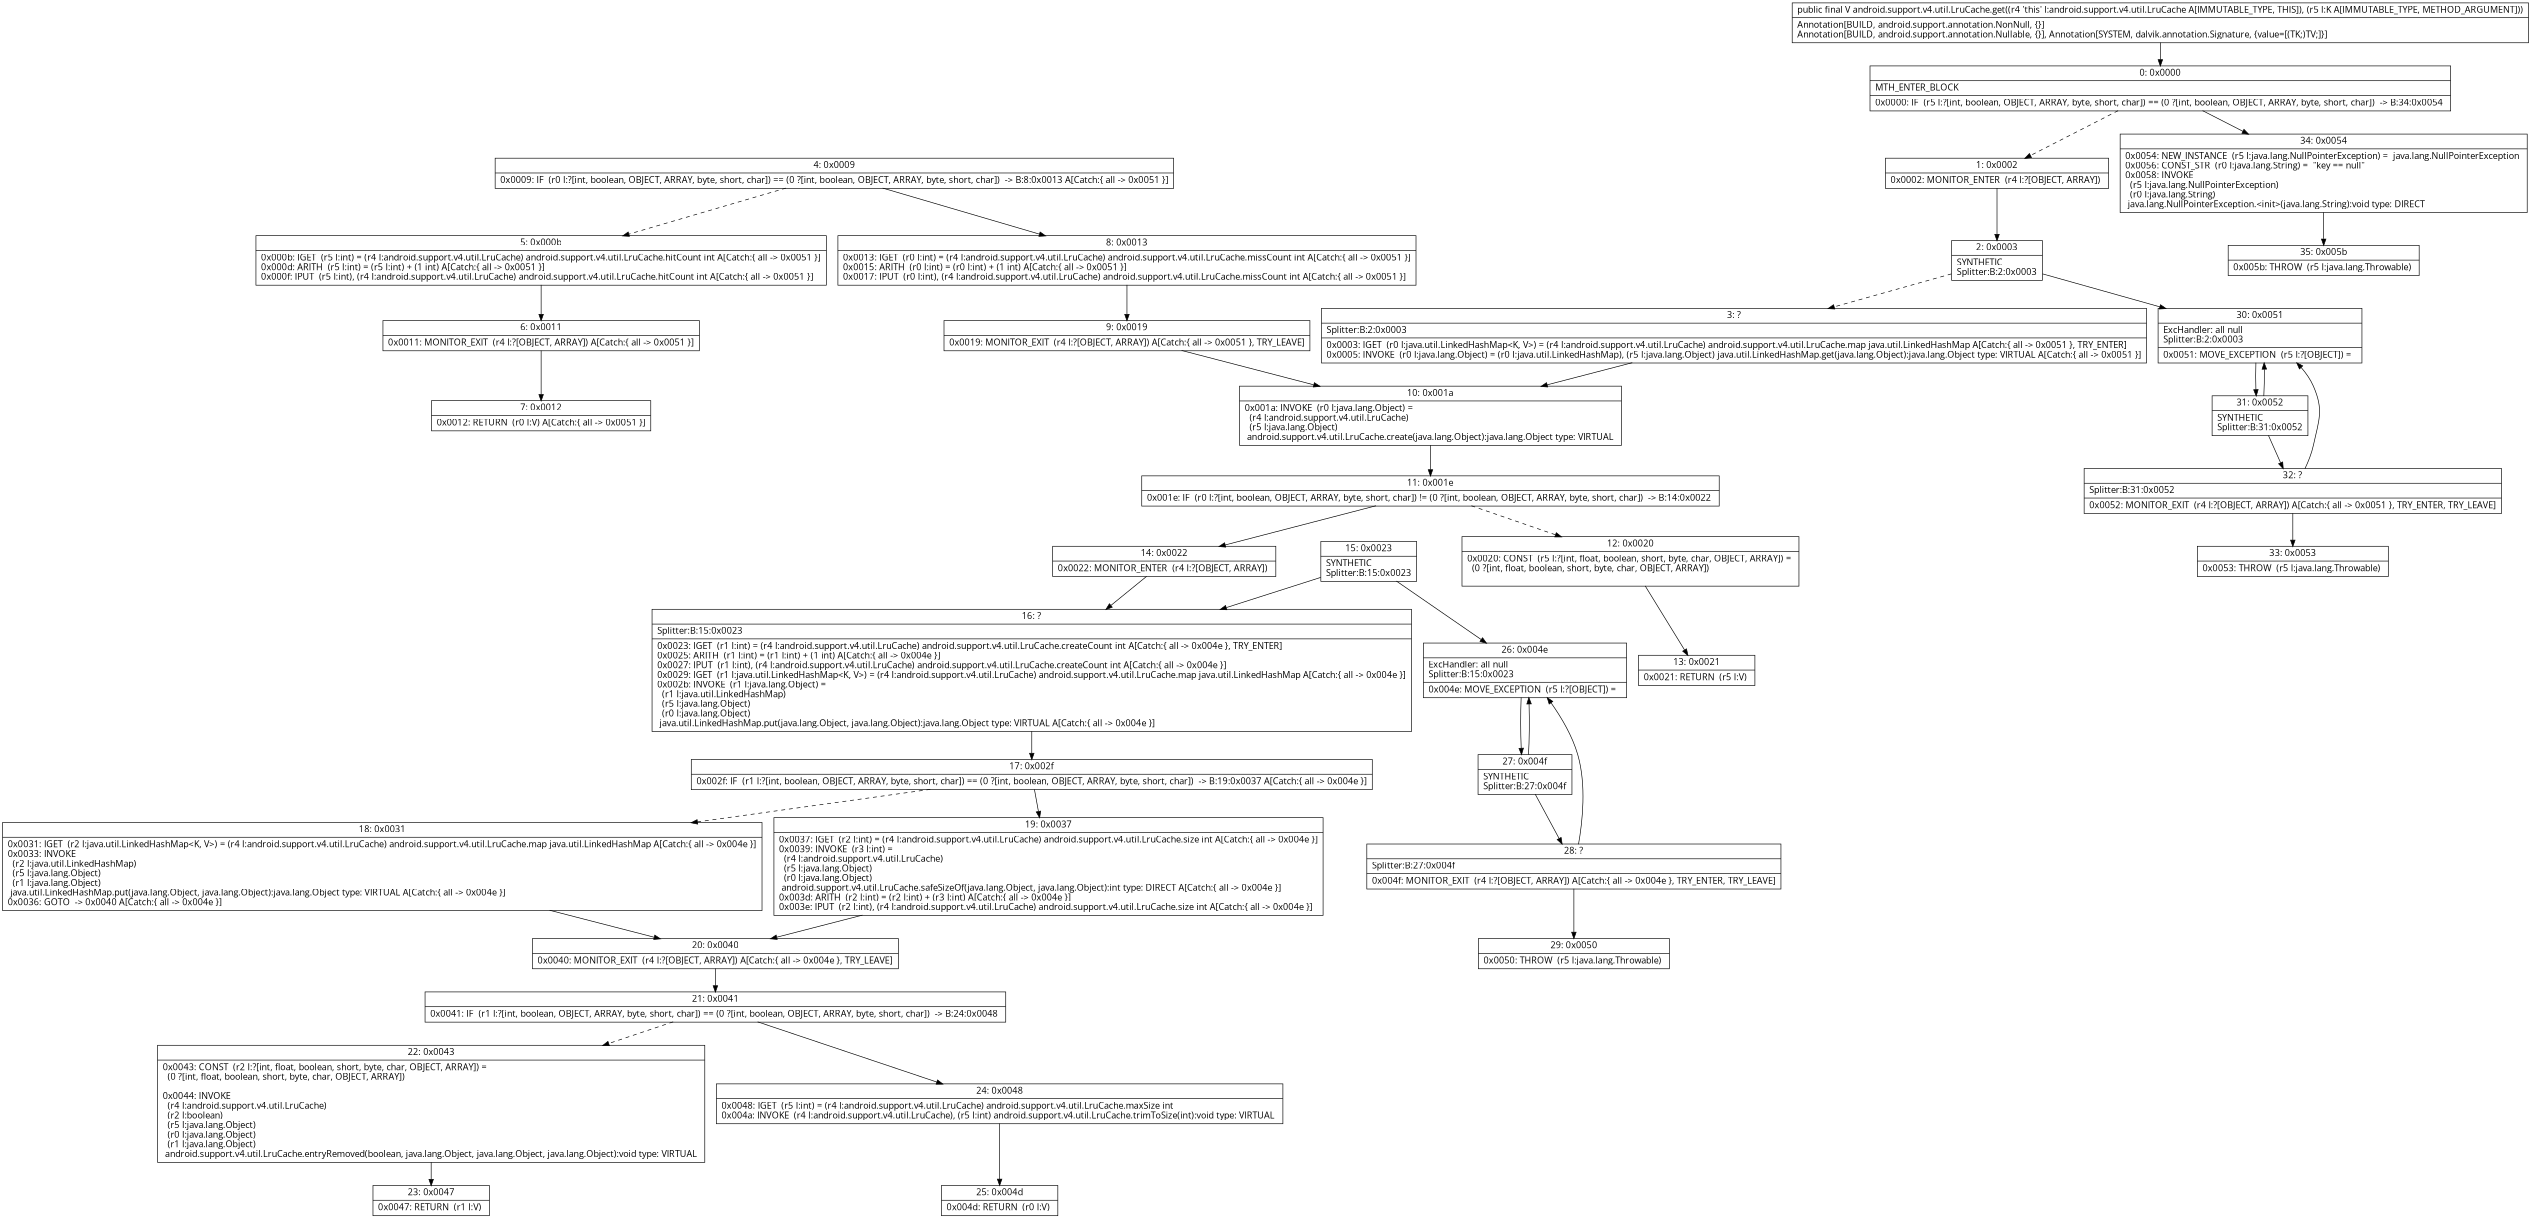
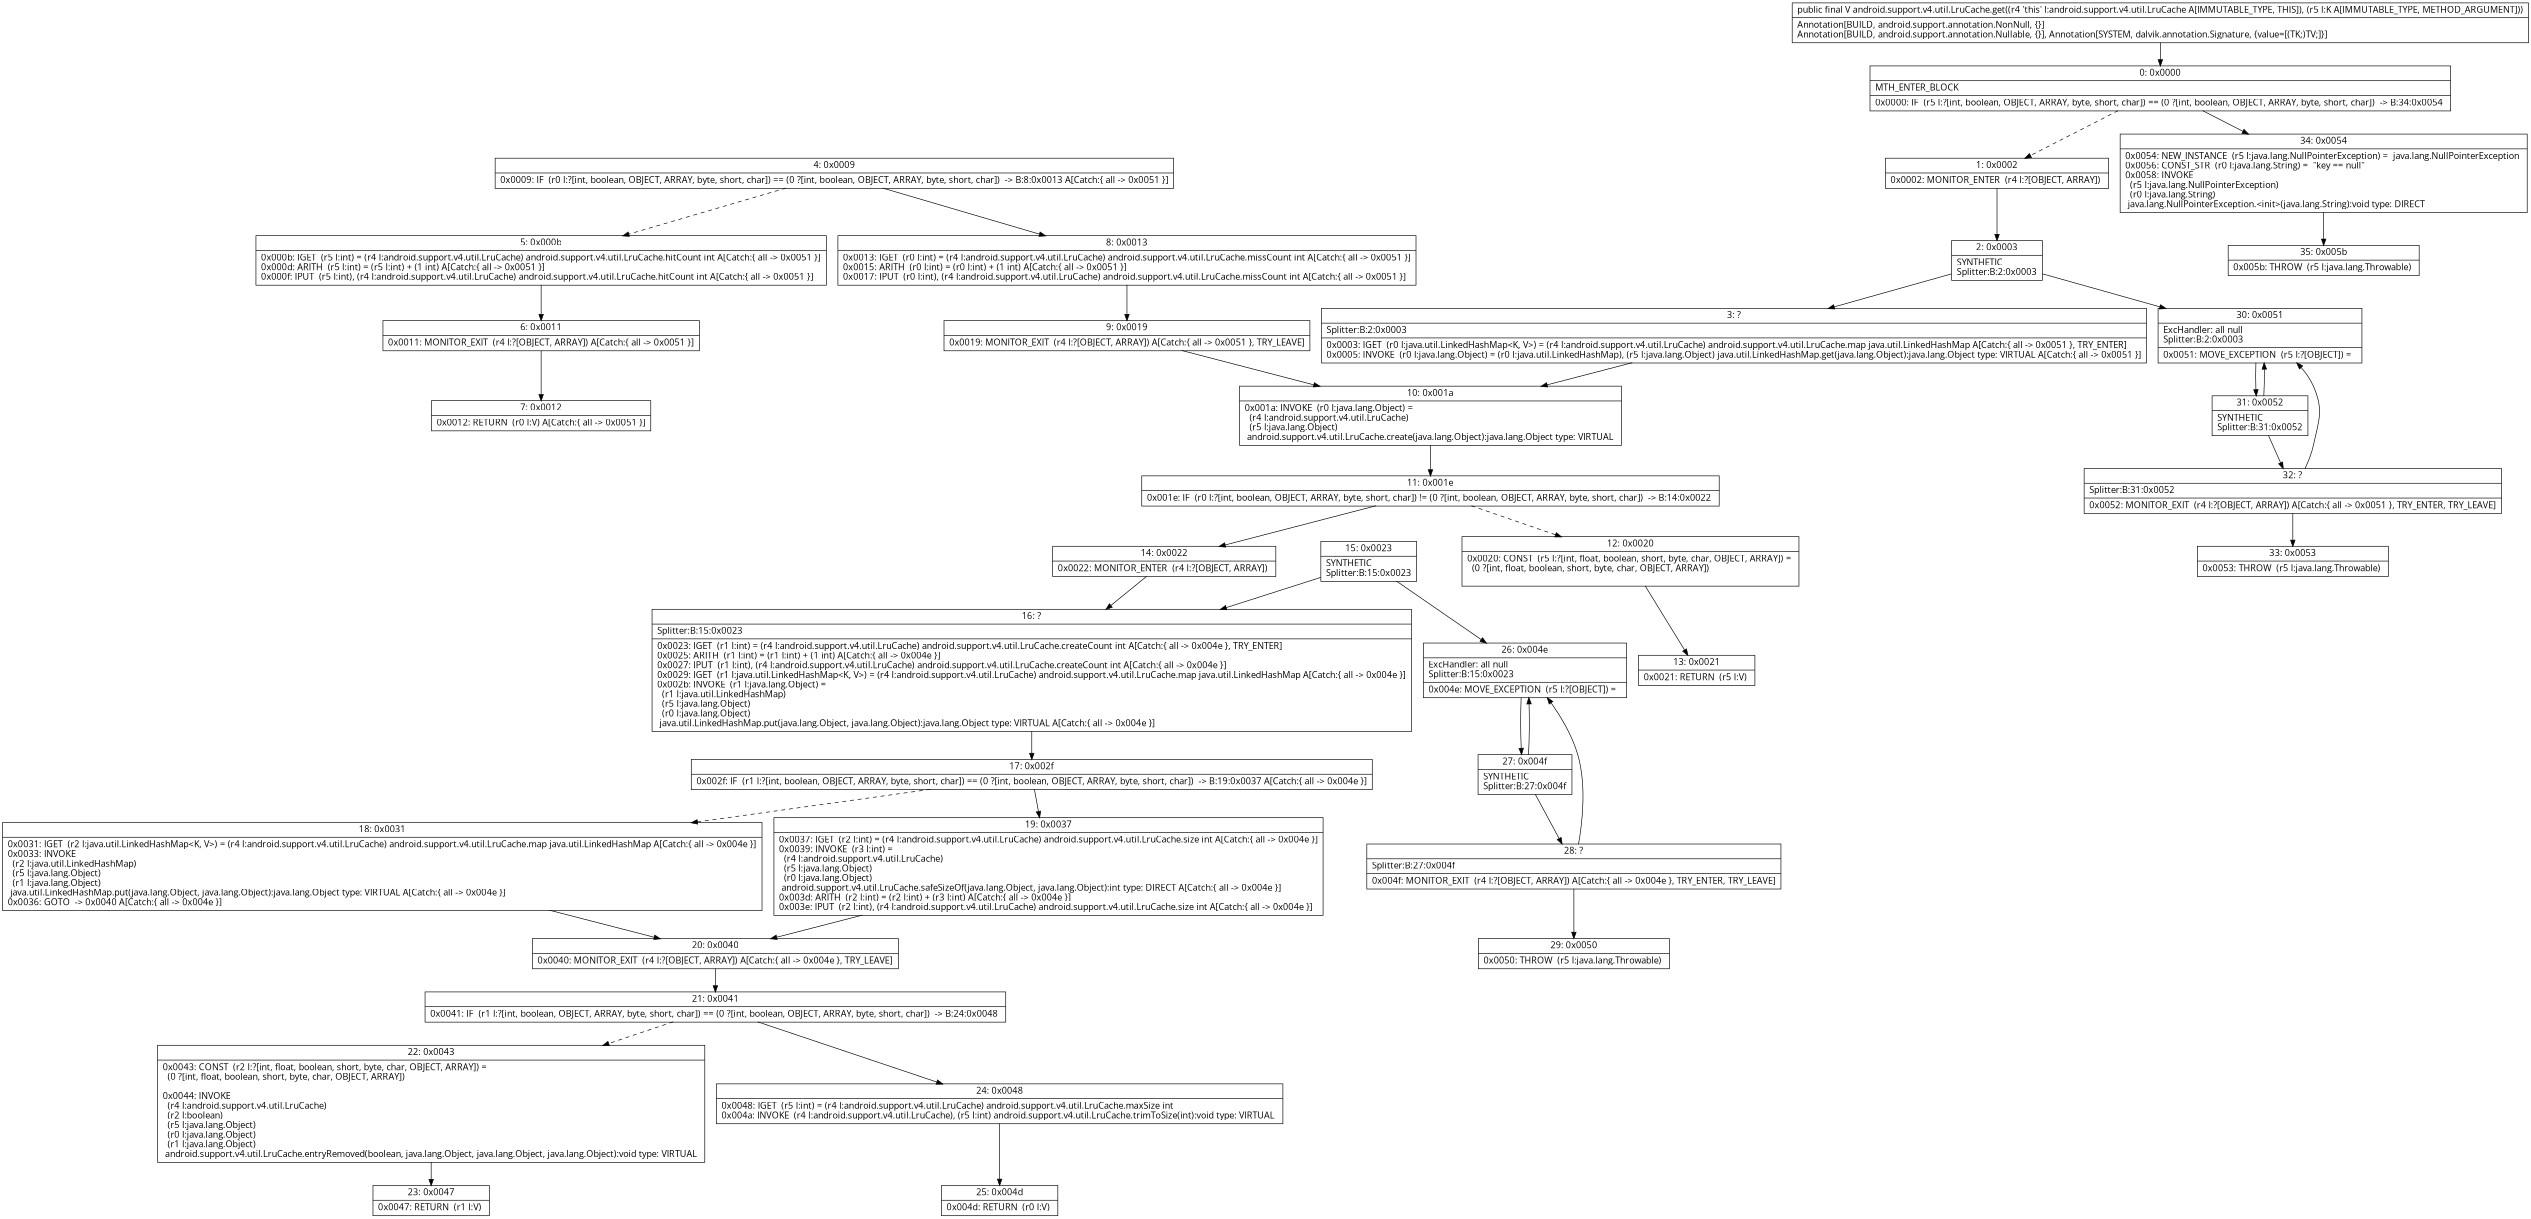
  digraph {
    fontname="Open Sans"
    node [fontname="Open Sans" shape=record]
    edge [fontname="Open Sans"]
    n1 [label="{0\:\ 0x0000|MTH_ENTER_BLOCK\l|0x0000: IF  (r5 I:?[int, boolean, OBJECT, ARRAY, byte, short, char]) == (0 ?[int, boolean, OBJECT, ARRAY, byte, short, char])  \-\> B:34:0x0054 \l}"]
    n2 [label="{1\:\ 0x0002|0x0002: MONITOR_ENTER  (r4 I:?[OBJECT, ARRAY]) \l}"]
    n3 [label="{34\:\ 0x0054|0x0054: NEW_INSTANCE  (r5 I:java.lang.NullPointerException) =  java.lang.NullPointerException \l0x0056: CONST_STR  (r0 I:java.lang.String) =  \"key == null\" \l0x0058: INVOKE  \l  (r5 I:java.lang.NullPointerException)\l  (r0 I:java.lang.String)\l java.lang.NullPointerException.\<init\>(java.lang.String):void type: DIRECT \l}"]
    n4 [label="{2\:\ 0x0003|SYNTHETIC\lSplitter:B:2:0x0003\l}"]
    n5 [label="{35\:\ 0x005b|0x005b: THROW  (r5 I:java.lang.Throwable) \l}"]
    n6 [label="{3\:\ ?|Splitter:B:2:0x0003\l|0x0003: IGET  (r0 I:java.util.LinkedHashMap\<K, V\>) = (r4 I:android.support.v4.util.LruCache) android.support.v4.util.LruCache.map java.util.LinkedHashMap A[Catch:\{ all \-\> 0x0051 \}, TRY_ENTER]\l0x0005: INVOKE  (r0 I:java.lang.Object) = (r0 I:java.util.LinkedHashMap), (r5 I:java.lang.Object) java.util.LinkedHashMap.get(java.lang.Object):java.lang.Object type: VIRTUAL A[Catch:\{ all \-\> 0x0051 \}]\l}"]
    n7 [label="{30\:\ 0x0051|ExcHandler: all null\lSplitter:B:2:0x0003\l|0x0051: MOVE_EXCEPTION  (r5 I:?[OBJECT]) =  \l}"]
    n8 [label="{10\:\ 0x001a|0x001a: INVOKE  (r0 I:java.lang.Object) = \l  (r4 I:android.support.v4.util.LruCache)\l  (r5 I:java.lang.Object)\l android.support.v4.util.LruCache.create(java.lang.Object):java.lang.Object type: VIRTUAL \l}"]
    n9 [label="{31\:\ 0x0052|SYNTHETIC\lSplitter:B:31:0x0052\l}"]
    n10 [label="{4\:\ 0x0009|0x0009: IF  (r0 I:?[int, boolean, OBJECT, ARRAY, byte, short, char]) == (0 ?[int, boolean, OBJECT, ARRAY, byte, short, char])  \-\> B:8:0x0013 A[Catch:\{ all \-\> 0x0051 \}]\l}"]
    n11 [label="{5\:\ 0x000b|0x000b: IGET  (r5 I:int) = (r4 I:android.support.v4.util.LruCache) android.support.v4.util.LruCache.hitCount int A[Catch:\{ all \-\> 0x0051 \}]\l0x000d: ARITH  (r5 I:int) = (r5 I:int) + (1 int) A[Catch:\{ all \-\> 0x0051 \}]\l0x000f: IPUT  (r5 I:int), (r4 I:android.support.v4.util.LruCache) android.support.v4.util.LruCache.hitCount int A[Catch:\{ all \-\> 0x0051 \}]\l}"]
    n12 [label="{8\:\ 0x0013|0x0013: IGET  (r0 I:int) = (r4 I:android.support.v4.util.LruCache) android.support.v4.util.LruCache.missCount int A[Catch:\{ all \-\> 0x0051 \}]\l0x0015: ARITH  (r0 I:int) = (r0 I:int) + (1 int) A[Catch:\{ all \-\> 0x0051 \}]\l0x0017: IPUT  (r0 I:int), (r4 I:android.support.v4.util.LruCache) android.support.v4.util.LruCache.missCount int A[Catch:\{ all \-\> 0x0051 \}]\l}"]
    n13 [label="{6\:\ 0x0011|0x0011: MONITOR_EXIT  (r4 I:?[OBJECT, ARRAY]) A[Catch:\{ all \-\> 0x0051 \}]\l}"]
    n14 [label="{9\:\ 0x0019|0x0019: MONITOR_EXIT  (r4 I:?[OBJECT, ARRAY]) A[Catch:\{ all \-\> 0x0051 \}, TRY_LEAVE]\l}"]
    n15 [label="{7\:\ 0x0012|0x0012: RETURN  (r0 I:V) A[Catch:\{ all \-\> 0x0051 \}]\l}"]
    n16 [label="{11\:\ 0x001e|0x001e: IF  (r0 I:?[int, boolean, OBJECT, ARRAY, byte, short, char]) != (0 ?[int, boolean, OBJECT, ARRAY, byte, short, char])  \-\> B:14:0x0022 \l}"]
    n17 [label="{12\:\ 0x0020|0x0020: CONST  (r5 I:?[int, float, boolean, short, byte, char, OBJECT, ARRAY]) = \l  (0 ?[int, float, boolean, short, byte, char, OBJECT, ARRAY])\l \l}"]
    n18 [label="{14\:\ 0x0022|0x0022: MONITOR_ENTER  (r4 I:?[OBJECT, ARRAY]) \l}"]
    n19 [label="{13\:\ 0x0021|0x0021: RETURN  (r5 I:V) \l}"]
    n20 [label="{16\:\ ?|Splitter:B:15:0x0023\l|0x0023: IGET  (r1 I:int) = (r4 I:android.support.v4.util.LruCache) android.support.v4.util.LruCache.createCount int A[Catch:\{ all \-\> 0x004e \}, TRY_ENTER]\l0x0025: ARITH  (r1 I:int) = (r1 I:int) + (1 int) A[Catch:\{ all \-\> 0x004e \}]\l0x0027: IPUT  (r1 I:int), (r4 I:android.support.v4.util.LruCache) android.support.v4.util.LruCache.createCount int A[Catch:\{ all \-\> 0x004e \}]\l0x0029: IGET  (r1 I:java.util.LinkedHashMap\<K, V\>) = (r4 I:android.support.v4.util.LruCache) android.support.v4.util.LruCache.map java.util.LinkedHashMap A[Catch:\{ all \-\> 0x004e \}]\l0x002b: INVOKE  (r1 I:java.lang.Object) = \l  (r1 I:java.util.LinkedHashMap)\l  (r5 I:java.lang.Object)\l  (r0 I:java.lang.Object)\l java.util.LinkedHashMap.put(java.lang.Object, java.lang.Object):java.lang.Object type: VIRTUAL A[Catch:\{ all \-\> 0x004e \}]\l}"]
    n21 [label="{15\:\ 0x0023|SYNTHETIC\lSplitter:B:15:0x0023\l}"]
    n22 [label="{26\:\ 0x004e|ExcHandler: all null\lSplitter:B:15:0x0023\l|0x004e: MOVE_EXCEPTION  (r5 I:?[OBJECT]) =  \l}"]
    n23 [label="{17\:\ 0x002f|0x002f: IF  (r1 I:?[int, boolean, OBJECT, ARRAY, byte, short, char]) == (0 ?[int, boolean, OBJECT, ARRAY, byte, short, char])  \-\> B:19:0x0037 A[Catch:\{ all \-\> 0x004e \}]\l}"]
    n24 [label="{27\:\ 0x004f|SYNTHETIC\lSplitter:B:27:0x004f\l}"]
    n25 [label="{18\:\ 0x0031|0x0031: IGET  (r2 I:java.util.LinkedHashMap\<K, V\>) = (r4 I:android.support.v4.util.LruCache) android.support.v4.util.LruCache.map java.util.LinkedHashMap A[Catch:\{ all \-\> 0x004e \}]\l0x0033: INVOKE  \l  (r2 I:java.util.LinkedHashMap)\l  (r5 I:java.lang.Object)\l  (r1 I:java.lang.Object)\l java.util.LinkedHashMap.put(java.lang.Object, java.lang.Object):java.lang.Object type: VIRTUAL A[Catch:\{ all \-\> 0x004e \}]\l0x0036: GOTO  \-\> 0x0040 A[Catch:\{ all \-\> 0x004e \}]\l}"]
    n26 [label="{19\:\ 0x0037|0x0037: IGET  (r2 I:int) = (r4 I:android.support.v4.util.LruCache) android.support.v4.util.LruCache.size int A[Catch:\{ all \-\> 0x004e \}]\l0x0039: INVOKE  (r3 I:int) = \l  (r4 I:android.support.v4.util.LruCache)\l  (r5 I:java.lang.Object)\l  (r0 I:java.lang.Object)\l android.support.v4.util.LruCache.safeSizeOf(java.lang.Object, java.lang.Object):int type: DIRECT A[Catch:\{ all \-\> 0x004e \}]\l0x003d: ARITH  (r2 I:int) = (r2 I:int) + (r3 I:int) A[Catch:\{ all \-\> 0x004e \}]\l0x003e: IPUT  (r2 I:int), (r4 I:android.support.v4.util.LruCache) android.support.v4.util.LruCache.size int A[Catch:\{ all \-\> 0x004e \}]\l}"]
    n27 [label="{20\:\ 0x0040|0x0040: MONITOR_EXIT  (r4 I:?[OBJECT, ARRAY]) A[Catch:\{ all \-\> 0x004e \}, TRY_LEAVE]\l}"]
    n28 [label="{21\:\ 0x0041|0x0041: IF  (r1 I:?[int, boolean, OBJECT, ARRAY, byte, short, char]) == (0 ?[int, boolean, OBJECT, ARRAY, byte, short, char])  \-\> B:24:0x0048 \l}"]
    n29 [label="{22\:\ 0x0043|0x0043: CONST  (r2 I:?[int, float, boolean, short, byte, char, OBJECT, ARRAY]) = \l  (0 ?[int, float, boolean, short, byte, char, OBJECT, ARRAY])\l \l0x0044: INVOKE  \l  (r4 I:android.support.v4.util.LruCache)\l  (r2 I:boolean)\l  (r5 I:java.lang.Object)\l  (r0 I:java.lang.Object)\l  (r1 I:java.lang.Object)\l android.support.v4.util.LruCache.entryRemoved(boolean, java.lang.Object, java.lang.Object, java.lang.Object):void type: VIRTUAL \l}"]
    n30 [label="{24\:\ 0x0048|0x0048: IGET  (r5 I:int) = (r4 I:android.support.v4.util.LruCache) android.support.v4.util.LruCache.maxSize int \l0x004a: INVOKE  (r4 I:android.support.v4.util.LruCache), (r5 I:int) android.support.v4.util.LruCache.trimToSize(int):void type: VIRTUAL \l}"]
    n31 [label="{23\:\ 0x0047|0x0047: RETURN  (r1 I:V) \l}"]
    n32 [label="{25\:\ 0x004d|0x004d: RETURN  (r0 I:V) \l}"]
    n33 [label="{28\:\ ?|Splitter:B:27:0x004f\l|0x004f: MONITOR_EXIT  (r4 I:?[OBJECT, ARRAY]) A[Catch:\{ all \-\> 0x004e \}, TRY_ENTER, TRY_LEAVE]\l}"]
    n34 [label="{29\:\ 0x0050|0x0050: THROW  (r5 I:java.lang.Throwable) \l}"]
    n35 [label="{32\:\ ?|Splitter:B:31:0x0052\l|0x0052: MONITOR_EXIT  (r4 I:?[OBJECT, ARRAY]) A[Catch:\{ all \-\> 0x0051 \}, TRY_ENTER, TRY_LEAVE]\l}"]
    n36 [label="{33\:\ 0x0053|0x0053: THROW  (r5 I:java.lang.Throwable) \l}"]
    n37 [label="{public final V android.support.v4.util.LruCache.get((r4 'this' I:android.support.v4.util.LruCache A[IMMUTABLE_TYPE, THIS]), (r5 I:K A[IMMUTABLE_TYPE, METHOD_ARGUMENT]))  | Annotation[BUILD, android.support.annotation.NonNull, \{\}]\lAnnotation[BUILD, android.support.annotation.Nullable, \{\}], Annotation[SYSTEM, dalvik.annotation.Signature, \{value=[(TK;)TV;]\}]\l}"]
    n1 -> n2 [style=dashed]
    n1 -> n3
    n2 -> n4
    n3 -> n5
-   n4 -> n6 [style=dashed]
+   n4 -> n6
    n4 -> n7
    n6 -> n8
    n7 -> n9
    n8 -> n16
    n9 -> n7
    n9 -> n35
    n10 -> n11 [style=dashed]
    n10 -> n12
    n11 -> n13
    n12 -> n14
    n13 -> n15
    n14 -> n8
    n16 -> n17 [style=dashed]
    n16 -> n18
    n17 -> n19
    n18 -> n20
    n20 -> n23
    n21 -> n20
    n21 -> n22
    n22 -> n24
    n23 -> n25 [style=dashed]
    n23 -> n26
    n24 -> n22
    n24 -> n33
    n25 -> n27
    n26 -> n27
    n27 -> n28
    n28 -> n29 [style=dashed]
    n28 -> n30
    n29 -> n31
    n30 -> n32
    n33 -> n22
    n33 -> n34
    n35 -> n7
    n35 -> n36
    n37 -> n1
  }
